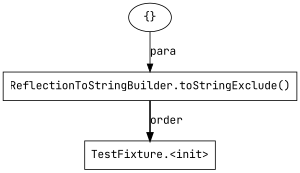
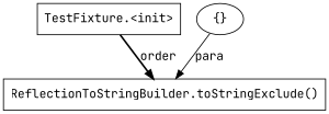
  digraph {
    fontname="JetBrains Mono"
    node [fontname="JetBrains Mono" shape=box]
    edge [fontname="JetBrains Mono"]
    n1 [label="ReflectionToStringBuilder.toStringExclude()"]
    n2 [label="TestFixture.<init>"]
    n3 [label="{}" shape=ellipse]
-   n1 -> n2 [label=order style=bold]
+   n2 -> n1 [label=order style=bold]
    n3 -> n1 [label=para style=solid]
  }
